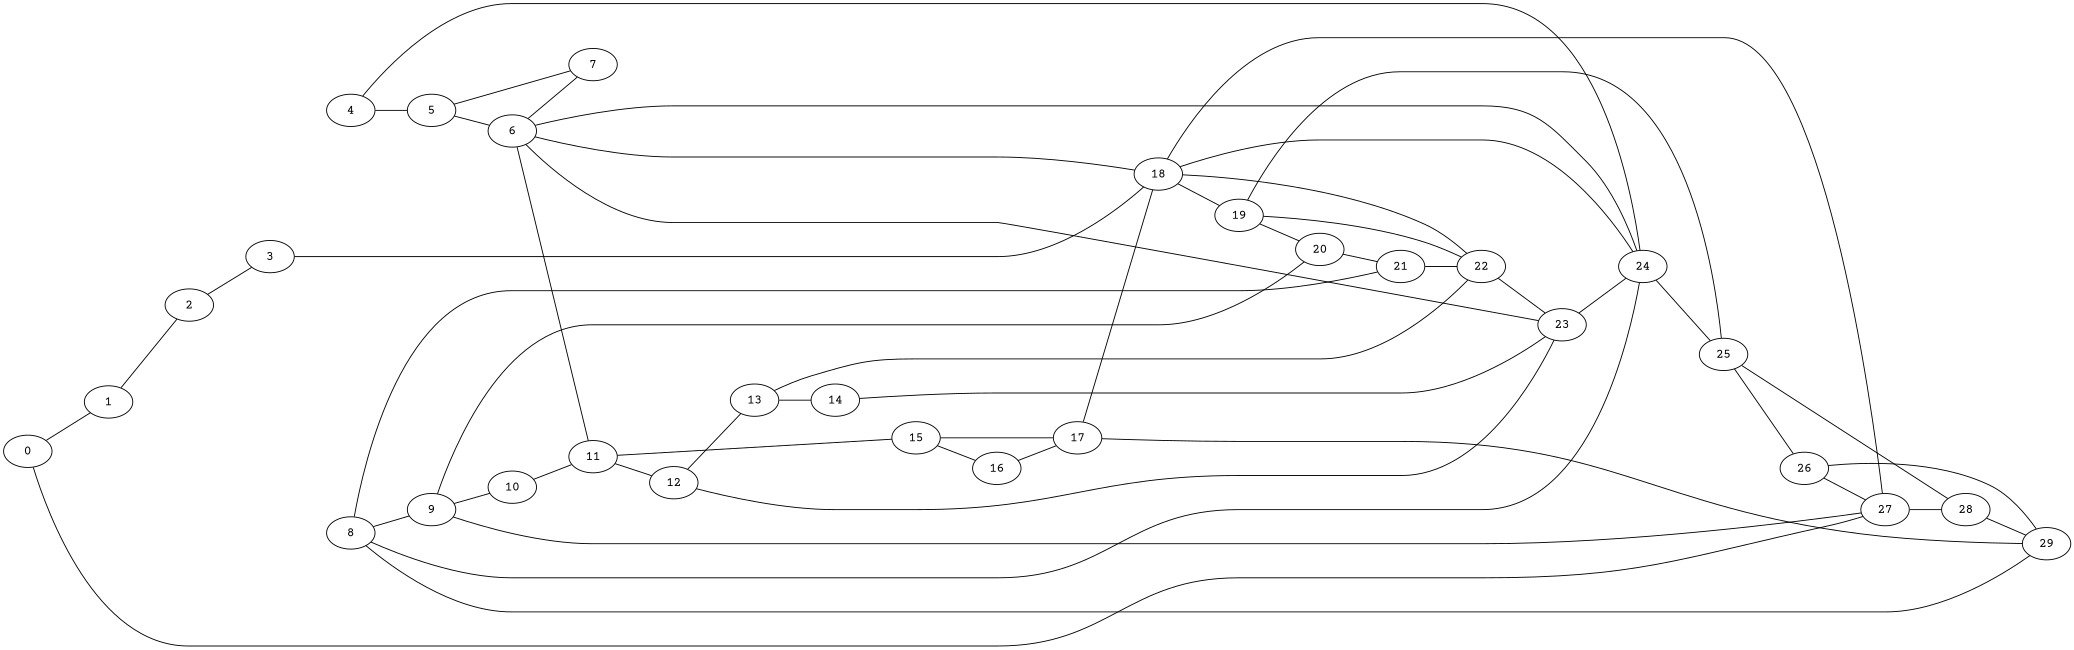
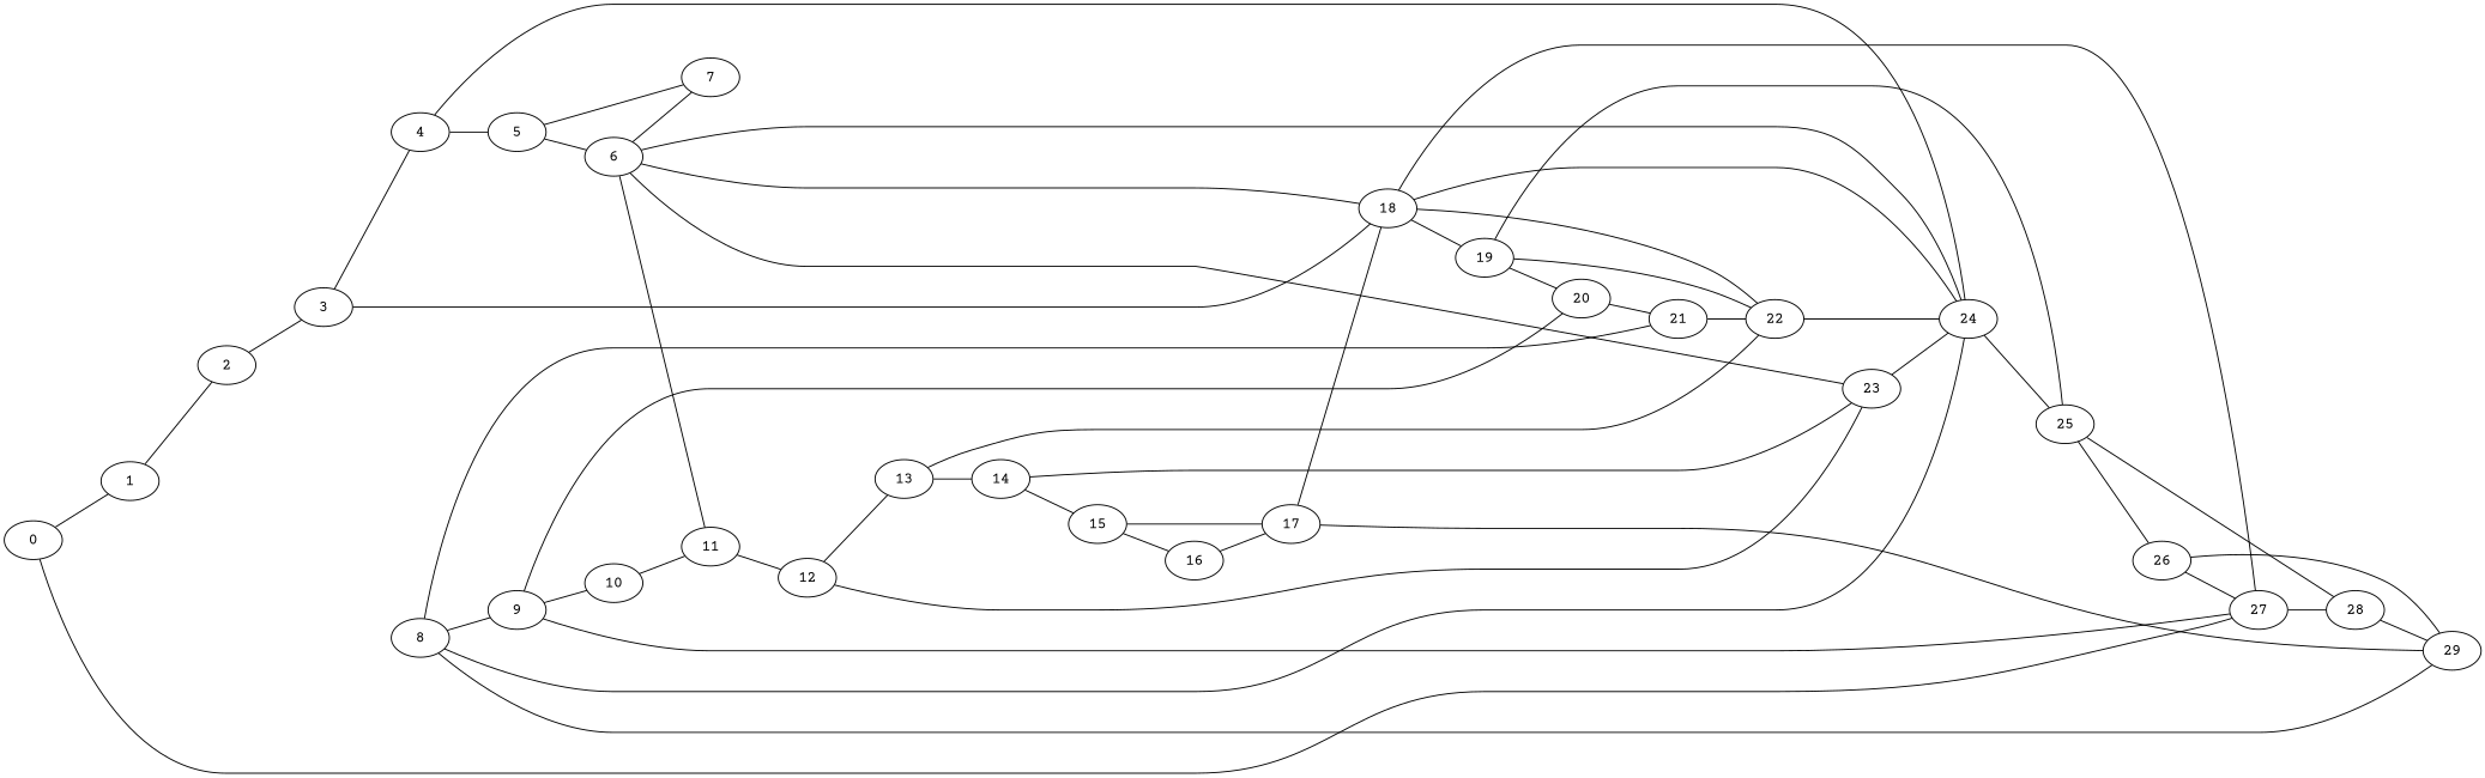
  graph {
    fontname="Courier Prime"
    rankdir=LR
    node [fontname="Courier Prime"]
    edge [fontname="Courier Prime"]
    0
    1
    27
    2
    28
    3
    29
    4
    18
    5
    24
    22
    19
    6
    25
    23
    20
    7
    11
    26
    12
    8
    9
    21
    13
    10
    14
    15
    16
    17
    0 -- 1
    0 -- 27
    1 -- 2
    27 -- 28
    2 -- 3
    28 -- 29
+   3 -- 4
    3 -- 18
    4 -- 5
    4 -- 24
    18 -- 27
    18 -- 24
    18 -- 22
    18 -- 19
    5 -- 6
    24 -- 25
-   22 -- 23
+   22 -- 24
    19 -- 22
    19 -- 25
    19 -- 20
    6 -- 18
    6 -- 24
    6 -- 23
    6 -- 7
    6 -- 11
    25 -- 28
    25 -- 26
    23 -- 24
    20 -- 21
    7 -- 5
    11 -- 12
    26 -- 27
    26 -- 29
    12 -- 23
    12 -- 13
    8 -- 29
    8 -- 24
    8 -- 9
    8 -- 21
    9 -- 27
    9 -- 20
    9 -- 10
    21 -- 22
    13 -- 22
    13 -- 14
    10 -- 11
    14 -- 23
-   11 -- 15
+   14 -- 15
    15 -- 16
    15 -- 17
    16 -- 17
    17 -- 29
    17 -- 18
  }
